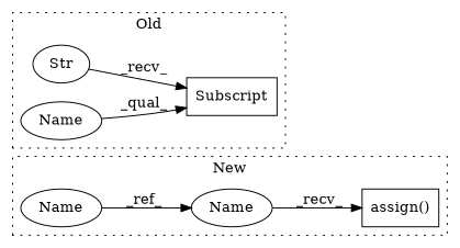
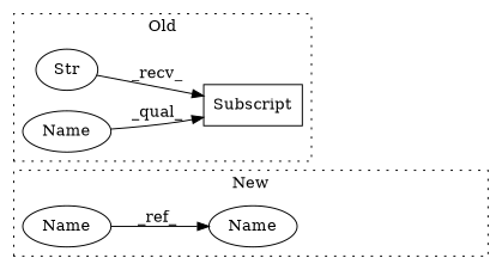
  digraph {
    rankdir=LR
    node [a=87 l=3 s=27149 shape=ellipse]
-   n1 [a=75 l=20 label="assign()" shape=box]
    n2 [label=Name s=27125]
    n3 [label=Name]
    n4 [a=63 l="9,0" label=Subscript s="27116,0" shape=box]
    n5 [a=66 l=4 label=Str s=27120]
    n6 [label=Name s=27116]
    subgraph cluster_1 {
      label=New
      style=dotted
-     n1
      n2
      n3
    }
    subgraph cluster_2 {
      label=Old
      style=dotted
      n4
      n5
      n6
    }
    n2 -> n3 [label=_ref_]
-   n3 -> n1 [label=_recv_]
    n5 -> n4 [label=_recv_]
    n6 -> n4 [label=_qual_]
  }
